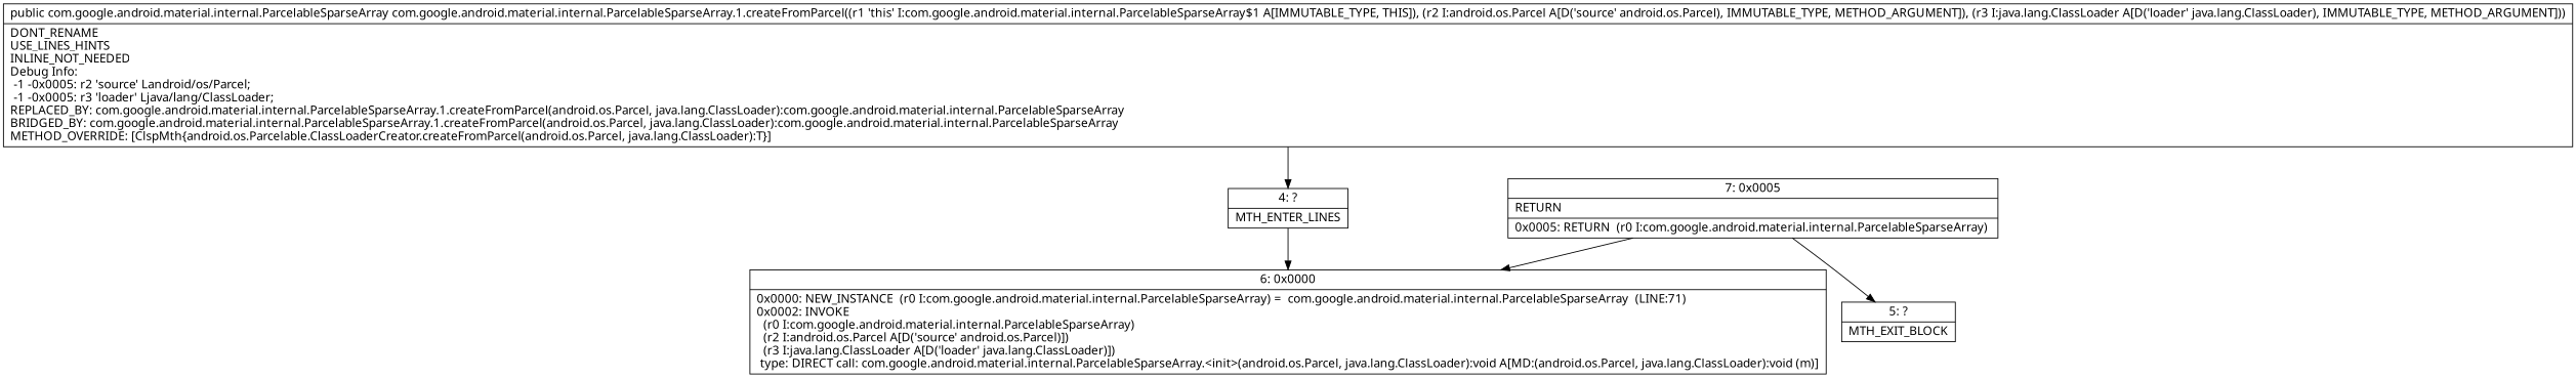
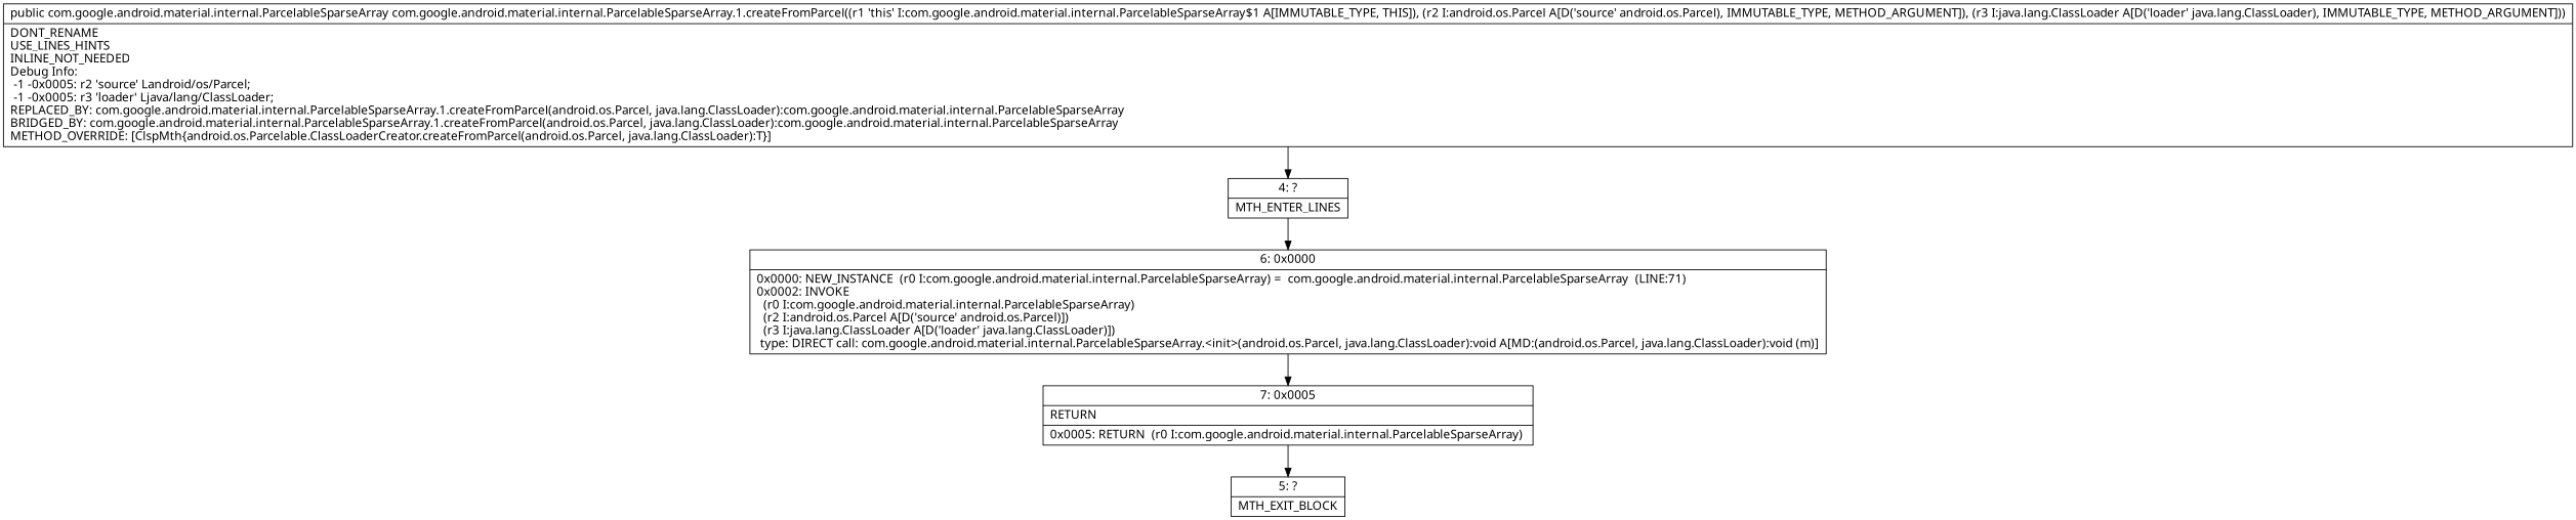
  digraph {
    fontname="Noto Sans"
    node [fontname="Noto Sans" shape=record]
    edge [fontname="Noto Sans"]
    n1 [label="{4\:\ ?|MTH_ENTER_LINES\l}"]
    n2 [label="{6\:\ 0x0000|0x0000: NEW_INSTANCE  (r0 I:com.google.android.material.internal.ParcelableSparseArray) =  com.google.android.material.internal.ParcelableSparseArray  (LINE:71)\l0x0002: INVOKE  \l  (r0 I:com.google.android.material.internal.ParcelableSparseArray)\l  (r2 I:android.os.Parcel A[D('source' android.os.Parcel)])\l  (r3 I:java.lang.ClassLoader A[D('loader' java.lang.ClassLoader)])\l type: DIRECT call: com.google.android.material.internal.ParcelableSparseArray.\<init\>(android.os.Parcel, java.lang.ClassLoader):void A[MD:(android.os.Parcel, java.lang.ClassLoader):void (m)]\l}"]
    n3 [label="{7\:\ 0x0005|RETURN\l|0x0005: RETURN  (r0 I:com.google.android.material.internal.ParcelableSparseArray) \l}"]
    n4 [label="{5\:\ ?|MTH_EXIT_BLOCK\l}"]
    n5 [label="{public com.google.android.material.internal.ParcelableSparseArray com.google.android.material.internal.ParcelableSparseArray.1.createFromParcel((r1 'this' I:com.google.android.material.internal.ParcelableSparseArray$1 A[IMMUTABLE_TYPE, THIS]), (r2 I:android.os.Parcel A[D('source' android.os.Parcel), IMMUTABLE_TYPE, METHOD_ARGUMENT]), (r3 I:java.lang.ClassLoader A[D('loader' java.lang.ClassLoader), IMMUTABLE_TYPE, METHOD_ARGUMENT]))  | DONT_RENAME\lUSE_LINES_HINTS\lINLINE_NOT_NEEDED\lDebug Info:\l  \-1 \-0x0005: r2 'source' Landroid\/os\/Parcel;\l  \-1 \-0x0005: r3 'loader' Ljava\/lang\/ClassLoader;\lREPLACED_BY: com.google.android.material.internal.ParcelableSparseArray.1.createFromParcel(android.os.Parcel, java.lang.ClassLoader):com.google.android.material.internal.ParcelableSparseArray\lBRIDGED_BY: com.google.android.material.internal.ParcelableSparseArray.1.createFromParcel(android.os.Parcel, java.lang.ClassLoader):com.google.android.material.internal.ParcelableSparseArray\lMETHOD_OVERRIDE: [ClspMth\{android.os.Parcelable.ClassLoaderCreator.createFromParcel(android.os.Parcel, java.lang.ClassLoader):T\}]\l}"]
    n1 -> n2
-   n3 -> n2
+   n2 -> n3
    n3 -> n4
    n5 -> n1
  }
